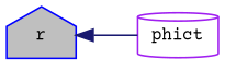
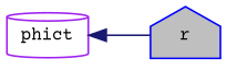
  digraph {
    rankdir=LR
    fontname="Courier Prime"
    node [fontname="Courier Prime" fontsize=10]
    n1 [color=blue fillcolor=grey75 fontcolor=black height=0.2 label=r shape=house style=filled width=0.4]
    n2 [color=purple height=0.2 label=phict shape=cylinder width=0.4]
-   n1 -> n2 [color=midnightblue dir=back fontname="Courier Prime" fontsize=10 labelfontname=FreeSans labelfontsize=10 style=solid]
+   n2 -> n1 [color=midnightblue dir=back fontname="Courier Prime" fontsize=10 labelfontname=FreeSans labelfontsize=10 style=solid]
  }
